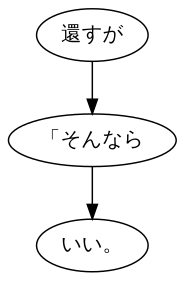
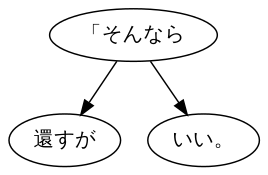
  digraph {
    n1 [label="「そんなら"]
    n2 [label="還すが"]
    n3 [label="いい。"]
-   n2 -> n1
+   n1 -> n2
    n1 -> n3
  }
